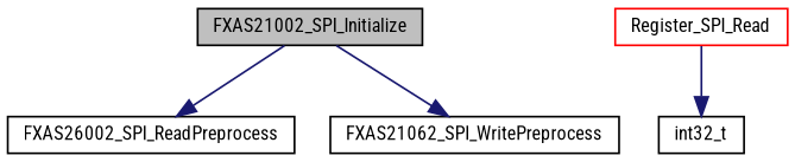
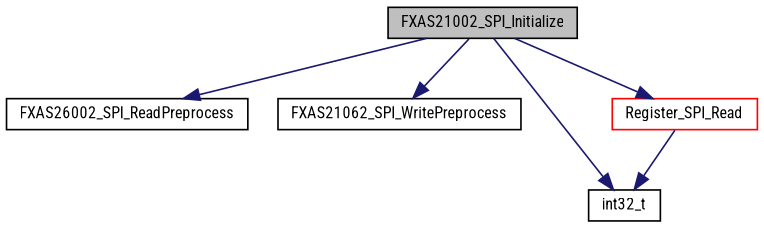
  digraph {
    fontname="Roboto Condensed"
    rankdir=TB
    node [color=black fillcolor=white fontname="Roboto Condensed" fontsize=10 shape=record style=filled]
    edge [color=midnightblue fontname="Roboto Condensed" fontsize=10 labelfontname=Helvetica labelfontsize=10 style=solid]
    n1 [fillcolor=grey75 fontcolor=black height=0.2 label=FXAS21002_SPI_Initialize width=0.4]
    n2 [height=0.2 label=FXAS26002_SPI_ReadPreprocess width=0.4]
    n3 [height=0.2 label=FXAS21062_SPI_WritePreprocess width=0.4]
    n4 [height=0.2 label=int32_t width=0.4]
    n5 [color=red height=0.2 label=Register_SPI_Read width=0.4]
    n1 -> n2
    n1 -> n3
+   n1 -> n4
+   n1 -> n5
    n5 -> n4
  }
